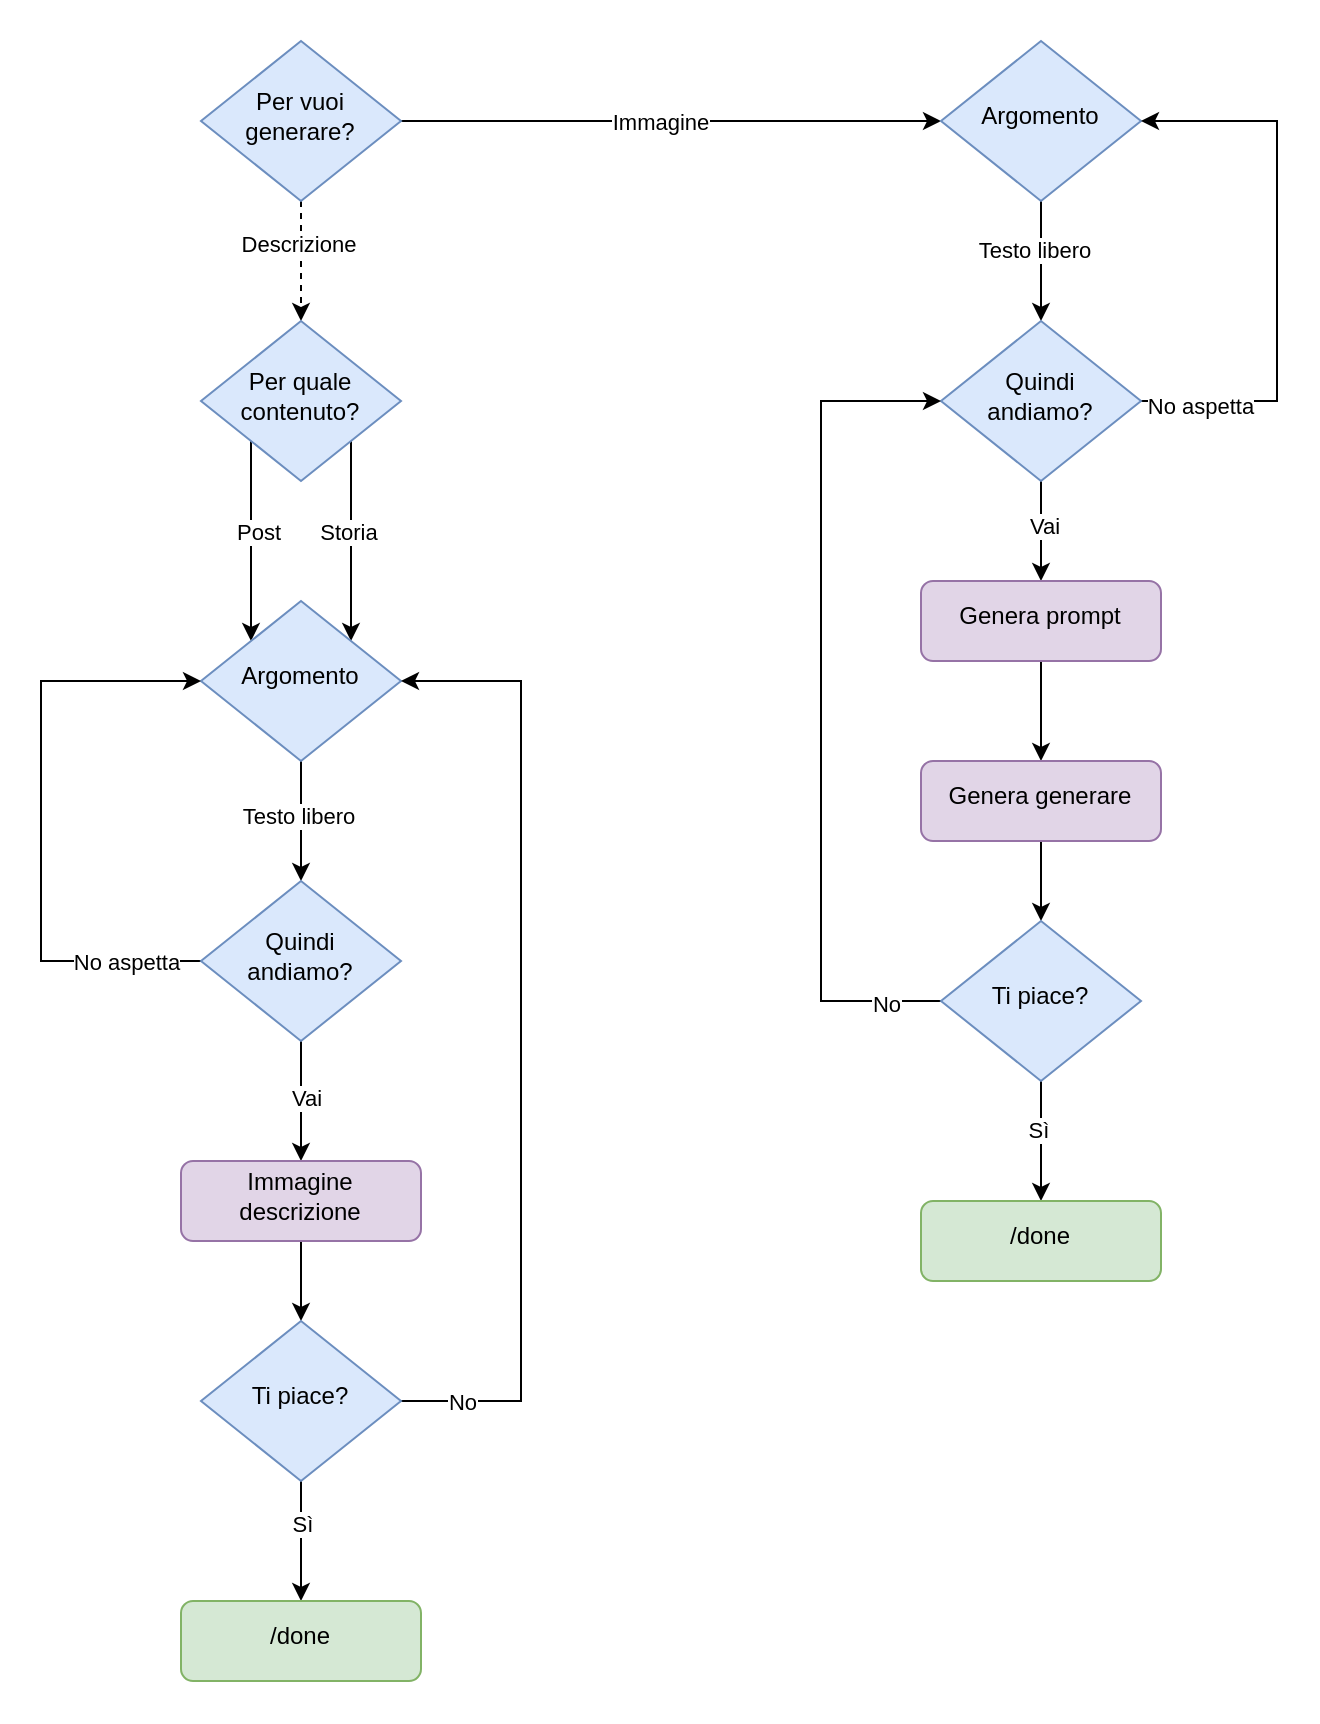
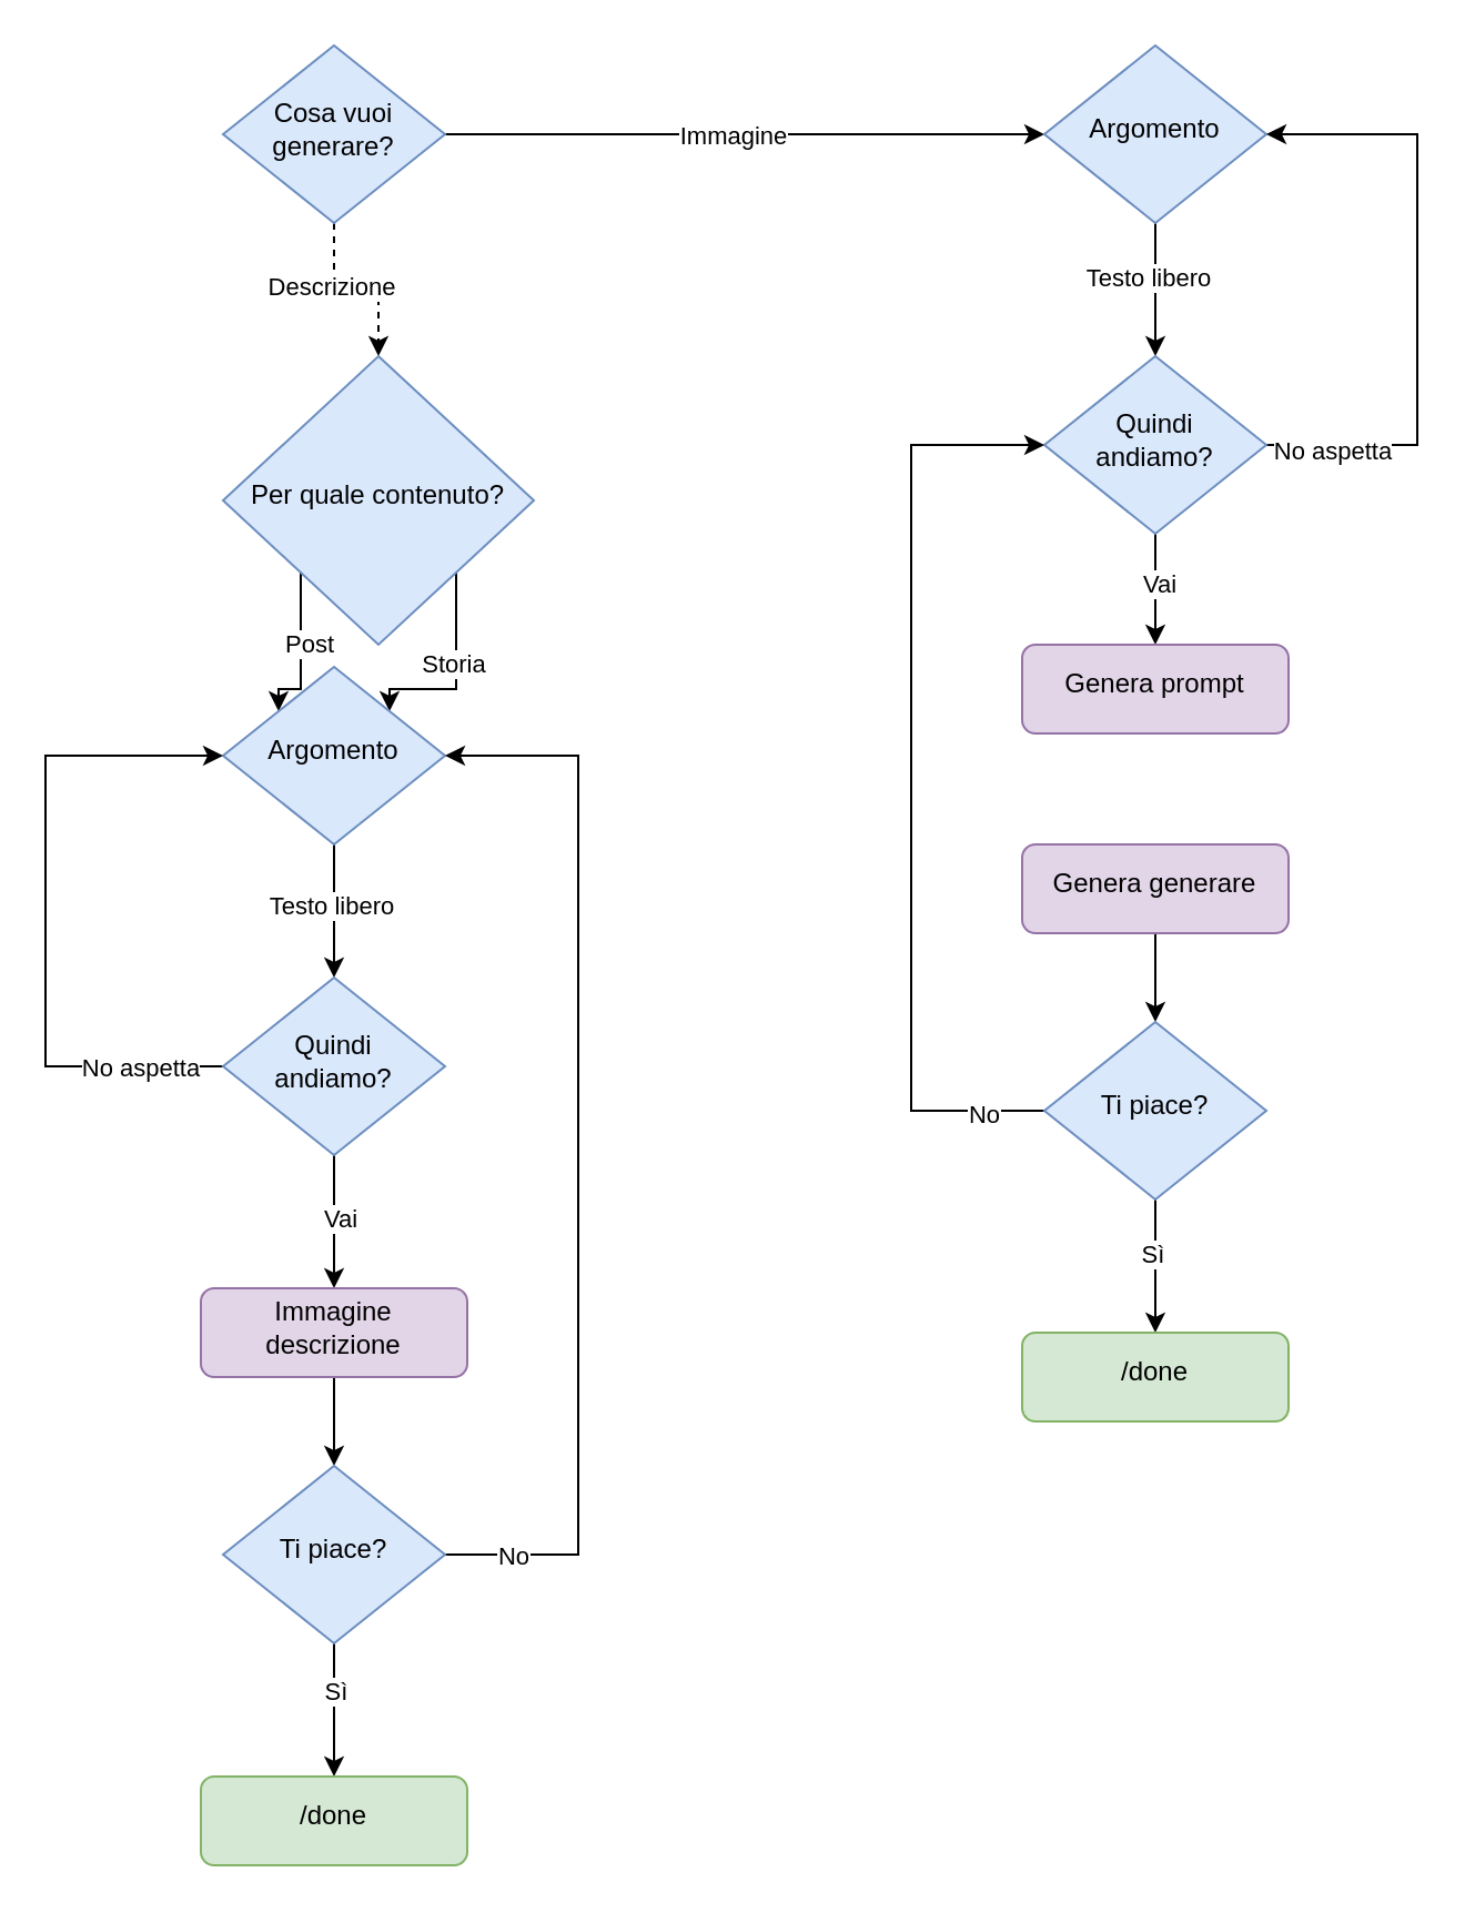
  <mxCell id="0" />
  <mxCell id="1" parent="0" />
  <mxCell id="2" style="edgeStyle=orthogonalEdgeStyle;rounded=0;orthogonalLoop=1;jettySize=auto;html=1;entryX=0.5;entryY=0;entryDx=0;entryDy=0;dashed=1;" edge="1" parent="1" source="6" target="11"><mxGeometry relative="1" as="geometry" /></mxCell>
  <mxCell id="3" value="Descrizione" style="edgeLabel;html=1;align=center;verticalAlign=middle;resizable=0;points=[];" vertex="1" connectable="0" parent="2"><mxGeometry x="-0.31" y="-2" relative="1" as="geometry"><mxPoint as="offset" /></mxGeometry></mxCell>
  <mxCell id="4" style="edgeStyle=orthogonalEdgeStyle;rounded=0;orthogonalLoop=1;jettySize=auto;html=1;entryX=0;entryY=0.5;entryDx=0;entryDy=0;" edge="1" parent="1" source="6" target="30"><mxGeometry relative="1" as="geometry"><mxPoint x="250" y="60" as="targetPoint" /><Array as="points"><mxPoint x="380" y="60" /></Array></mxGeometry></mxCell>
  <mxCell id="5" value="Immagine" style="edgeLabel;html=1;align=center;verticalAlign=middle;resizable=0;points=[];" vertex="1" connectable="0" parent="4"><mxGeometry x="0.104" y="2" relative="1" as="geometry"><mxPoint x="-20" y="2" as="offset" /></mxGeometry></mxCell>
- <mxCell id="6" value="Per vuoi generare?" style="rhombus;whiteSpace=wrap;html=1;shadow=0;fontFamily=Helvetica;fontSize=12;align=center;strokeWidth=1;spacing=6;spacingTop=-4;fillColor=#dae8fc;strokeColor=#6c8ebf;" parent="1" vertex="1"><mxGeometry x="100" y="20" width="100" height="80" as="geometry" /></mxCell>
+ <mxCell id="6" value="Cosa vuoi generare?" style="rhombus;whiteSpace=wrap;html=1;shadow=0;fontFamily=Helvetica;fontSize=12;align=center;strokeWidth=1;spacing=6;spacingTop=-4;fillColor=#dae8fc;strokeColor=#6c8ebf;" parent="1" vertex="1"><mxGeometry x="100" y="20" width="100" height="80" as="geometry" /></mxCell>
  <mxCell id="7" style="edgeStyle=orthogonalEdgeStyle;rounded=0;orthogonalLoop=1;jettySize=auto;html=1;exitX=0;exitY=1;exitDx=0;exitDy=0;entryX=0;entryY=0;entryDx=0;entryDy=0;" edge="1" parent="1" source="11" target="14"><mxGeometry relative="1" as="geometry" /></mxCell>
  <mxCell id="8" value="Post" style="edgeLabel;html=1;align=center;verticalAlign=middle;resizable=0;points=[];" vertex="1" connectable="0" parent="7"><mxGeometry x="-0.104" y="3" relative="1" as="geometry"><mxPoint as="offset" /></mxGeometry></mxCell>
  <mxCell id="9" style="edgeStyle=orthogonalEdgeStyle;rounded=0;orthogonalLoop=1;jettySize=auto;html=1;exitX=1;exitY=1;exitDx=0;exitDy=0;entryX=1;entryY=0;entryDx=0;entryDy=0;" edge="1" parent="1" source="11" target="14"><mxGeometry relative="1" as="geometry" /></mxCell>
  <mxCell id="10" value="Storia" style="edgeLabel;html=1;align=center;verticalAlign=middle;resizable=0;points=[];" vertex="1" connectable="0" parent="9"><mxGeometry x="-0.104" y="-2" relative="1" as="geometry"><mxPoint as="offset" /></mxGeometry></mxCell>
- <mxCell id="11" value="Per quale contenuto?" style="rhombus;whiteSpace=wrap;html=1;shadow=0;fontFamily=Helvetica;fontSize=12;align=center;strokeWidth=1;spacing=6;spacingTop=-4;fillColor=#dae8fc;strokeColor=#6c8ebf;" parent="1" vertex="1"><mxGeometry x="100" y="160" width="100" height="80" as="geometry" /></mxCell>
+ <mxCell id="11" value="Per quale contenuto?" style="rhombus;whiteSpace=wrap;html=1;shadow=0;fontFamily=Helvetica;fontSize=12;align=center;strokeWidth=1;spacing=6;spacingTop=-4;fillColor=#dae8fc;strokeColor=#6c8ebf;" parent="1" vertex="1"><mxGeometry x="100" y="160" width="140" height="130" as="geometry" /></mxCell>
  <mxCell id="12" style="edgeStyle=orthogonalEdgeStyle;rounded=0;orthogonalLoop=1;jettySize=auto;html=1;entryX=0.5;entryY=0;entryDx=0;entryDy=0;" edge="1" parent="1" source="14" target="19"><mxGeometry relative="1" as="geometry" /></mxCell>
  <mxCell id="13" value="Testo libero" style="edgeLabel;html=1;align=center;verticalAlign=middle;resizable=0;points=[];" vertex="1" connectable="0" parent="12"><mxGeometry x="-0.097" y="-2" relative="1" as="geometry"><mxPoint as="offset" /></mxGeometry></mxCell>
  <mxCell id="14" value="Argomento" style="rhombus;whiteSpace=wrap;html=1;shadow=0;fontFamily=Helvetica;fontSize=12;align=center;strokeWidth=1;spacing=6;spacingTop=-4;fillColor=#dae8fc;strokeColor=#6c8ebf;" vertex="1" parent="1"><mxGeometry x="100" y="300" width="100" height="80" as="geometry" /></mxCell>
  <mxCell id="15" value="" style="edgeStyle=orthogonalEdgeStyle;rounded=0;orthogonalLoop=1;jettySize=auto;html=1;" edge="1" parent="1" source="19" target="21"><mxGeometry relative="1" as="geometry" /></mxCell>
  <mxCell id="16" value="Vai" style="edgeLabel;html=1;align=center;verticalAlign=middle;resizable=0;points=[];" vertex="1" connectable="0" parent="15"><mxGeometry x="-0.076" y="2" relative="1" as="geometry"><mxPoint as="offset" /></mxGeometry></mxCell>
  <mxCell id="17" style="edgeStyle=orthogonalEdgeStyle;rounded=0;orthogonalLoop=1;jettySize=auto;html=1;entryX=0;entryY=0.5;entryDx=0;entryDy=0;" edge="1" parent="1" source="19" target="14"><mxGeometry relative="1" as="geometry"><mxPoint x="100" y="320" as="targetPoint" /><Array as="points"><mxPoint x="20" y="480" /><mxPoint x="20" y="340" /></Array></mxGeometry></mxCell>
  <mxCell id="18" value="No aspetta" style="edgeLabel;html=1;align=center;verticalAlign=middle;resizable=0;points=[];" vertex="1" connectable="0" parent="17"><mxGeometry x="-0.692" relative="1" as="geometry"><mxPoint x="8" as="offset" /></mxGeometry></mxCell>
  <mxCell id="19" value="Quindi andiamo?" style="rhombus;whiteSpace=wrap;html=1;shadow=0;fontFamily=Helvetica;fontSize=12;align=center;strokeWidth=1;spacing=6;spacingTop=-4;fillColor=#dae8fc;strokeColor=#6c8ebf;" vertex="1" parent="1"><mxGeometry x="100" y="440" width="100" height="80" as="geometry" /></mxCell>
  <mxCell id="20" value="" style="edgeStyle=orthogonalEdgeStyle;rounded=0;orthogonalLoop=1;jettySize=auto;html=1;entryX=0.5;entryY=0;entryDx=0;entryDy=0;entryPerimeter=0;" edge="1" parent="1" source="21" target="26"><mxGeometry relative="1" as="geometry"><mxPoint x="150" y="715" as="targetPoint" /></mxGeometry></mxCell>
  <mxCell id="21" value="Immagine descrizione" style="rounded=1;whiteSpace=wrap;html=1;shadow=0;strokeWidth=1;spacing=6;spacingTop=-4;fillColor=#e1d5e7;strokeColor=#9673a6;" vertex="1" parent="1"><mxGeometry x="90" y="580" width="120" height="40" as="geometry" /></mxCell>
  <mxCell id="22" value="" style="edgeStyle=orthogonalEdgeStyle;rounded=0;orthogonalLoop=1;jettySize=auto;html=1;entryX=0.5;entryY=0;entryDx=0;entryDy=0;" edge="1" parent="1" source="26" target="27"><mxGeometry relative="1" as="geometry"><mxPoint x="150" y="890" as="targetPoint" /></mxGeometry></mxCell>
  <mxCell id="23" value="Sì" style="edgeLabel;html=1;align=center;verticalAlign=middle;resizable=0;points=[];" vertex="1" connectable="0" parent="22"><mxGeometry x="-0.297" relative="1" as="geometry"><mxPoint as="offset" /></mxGeometry></mxCell>
  <mxCell id="24" style="edgeStyle=orthogonalEdgeStyle;rounded=0;orthogonalLoop=1;jettySize=auto;html=1;entryX=1;entryY=0.5;entryDx=0;entryDy=0;" edge="1" parent="1" source="26" target="14"><mxGeometry relative="1" as="geometry"><Array as="points"><mxPoint x="260" y="700" /><mxPoint x="260" y="340" /></Array></mxGeometry></mxCell>
  <mxCell id="25" value="No" style="edgeLabel;html=1;align=center;verticalAlign=middle;resizable=0;points=[];" vertex="1" connectable="0" parent="24"><mxGeometry x="-0.86" y="-1" relative="1" as="geometry"><mxPoint x="-4" y="-1" as="offset" /></mxGeometry></mxCell>
  <mxCell id="26" value="Ti piace?" style="rhombus;whiteSpace=wrap;html=1;shadow=0;fontFamily=Helvetica;fontSize=12;align=center;strokeWidth=1;spacing=6;spacingTop=-4;fillColor=#dae8fc;strokeColor=#6c8ebf;" vertex="1" parent="1"><mxGeometry x="100" y="660" width="100" height="80" as="geometry" /></mxCell>
  <mxCell id="27" value="/done" style="rounded=1;whiteSpace=wrap;html=1;shadow=0;strokeWidth=1;spacing=6;spacingTop=-4;fillColor=#d5e8d4;strokeColor=#82b366;" vertex="1" parent="1"><mxGeometry x="90" y="800" width="120" height="40" as="geometry" /></mxCell>
  <mxCell id="28" style="edgeStyle=orthogonalEdgeStyle;rounded=0;orthogonalLoop=1;jettySize=auto;html=1;entryX=0.5;entryY=0;entryDx=0;entryDy=0;" edge="1" parent="1" source="30" target="35"><mxGeometry relative="1" as="geometry" /></mxCell>
  <mxCell id="29" value="Testo libero" style="edgeLabel;html=1;align=center;verticalAlign=middle;resizable=0;points=[];" vertex="1" connectable="0" parent="28"><mxGeometry x="-0.211" y="-4" relative="1" as="geometry"><mxPoint as="offset" /></mxGeometry></mxCell>
  <mxCell id="30" value="Argomento" style="rhombus;whiteSpace=wrap;html=1;shadow=0;fontFamily=Helvetica;fontSize=12;align=center;strokeWidth=1;spacing=6;spacingTop=-4;fillColor=#dae8fc;strokeColor=#6c8ebf;" vertex="1" parent="1"><mxGeometry x="470" y="20" width="100" height="80" as="geometry" /></mxCell>
  <mxCell id="31" style="edgeStyle=orthogonalEdgeStyle;rounded=0;orthogonalLoop=1;jettySize=auto;html=1;entryX=0.5;entryY=0;entryDx=0;entryDy=0;" edge="1" parent="1" source="35" target="37"><mxGeometry relative="1" as="geometry" /></mxCell>
  <mxCell id="32" value="Vai" style="edgeLabel;html=1;align=center;verticalAlign=middle;resizable=0;points=[];" vertex="1" connectable="0" parent="31"><mxGeometry x="-0.12" y="1" relative="1" as="geometry"><mxPoint as="offset" /></mxGeometry></mxCell>
  <mxCell id="33" style="edgeStyle=orthogonalEdgeStyle;rounded=0;orthogonalLoop=1;jettySize=auto;html=1;entryX=1;entryY=0.5;entryDx=0;entryDy=0;exitX=1;exitY=0.5;exitDx=0;exitDy=0;" edge="1" parent="1" source="35" target="30"><mxGeometry relative="1" as="geometry"><Array as="points"><mxPoint x="638" y="200" /><mxPoint x="638" y="60" /></Array></mxGeometry></mxCell>
  <mxCell id="34" value="No aspetta" style="edgeLabel;html=1;align=center;verticalAlign=middle;resizable=0;points=[];" vertex="1" connectable="0" parent="33"><mxGeometry x="-0.787" y="-2" relative="1" as="geometry"><mxPoint as="offset" /></mxGeometry></mxCell>
  <mxCell id="35" value="Quindi andiamo?" style="rhombus;whiteSpace=wrap;html=1;shadow=0;fontFamily=Helvetica;fontSize=12;align=center;strokeWidth=1;spacing=6;spacingTop=-4;fillColor=#dae8fc;strokeColor=#6c8ebf;" vertex="1" parent="1"><mxGeometry x="470" y="160" width="100" height="80" as="geometry" /></mxCell>
- <mxCell id="36" style="edgeStyle=orthogonalEdgeStyle;rounded=0;orthogonalLoop=1;jettySize=auto;html=1;entryX=0.5;entryY=0;entryDx=0;entryDy=0;" edge="1" parent="1" source="37" target="39"><mxGeometry relative="1" as="geometry" /></mxCell>
  <mxCell id="37" value="Genera prompt" style="rounded=1;whiteSpace=wrap;html=1;shadow=0;strokeWidth=1;spacing=6;spacingTop=-4;fillColor=#e1d5e7;strokeColor=#9673a6;" vertex="1" parent="1"><mxGeometry x="460" y="290" width="120" height="40" as="geometry" /></mxCell>
  <mxCell id="38" style="edgeStyle=orthogonalEdgeStyle;rounded=0;orthogonalLoop=1;jettySize=auto;html=1;" edge="1" parent="1" source="39" target="44"><mxGeometry relative="1" as="geometry" /></mxCell>
  <mxCell id="39" value="Genera generare" style="rounded=1;whiteSpace=wrap;html=1;shadow=0;strokeWidth=1;spacing=6;spacingTop=-4;fillColor=#e1d5e7;strokeColor=#9673a6;" vertex="1" parent="1"><mxGeometry x="460" y="380" width="120" height="40" as="geometry" /></mxCell>
  <mxCell id="40" style="edgeStyle=orthogonalEdgeStyle;rounded=0;orthogonalLoop=1;jettySize=auto;html=1;" edge="1" parent="1" source="44" target="45"><mxGeometry relative="1" as="geometry" /></mxCell>
  <mxCell id="41" value="Sì" style="edgeLabel;html=1;align=center;verticalAlign=middle;resizable=0;points=[];" vertex="1" connectable="0" parent="40"><mxGeometry x="-0.2" y="-2" relative="1" as="geometry"><mxPoint as="offset" /></mxGeometry></mxCell>
  <mxCell id="42" style="edgeStyle=orthogonalEdgeStyle;rounded=0;orthogonalLoop=1;jettySize=auto;html=1;exitX=0;exitY=0.5;exitDx=0;exitDy=0;" edge="1" parent="1" source="44"><mxGeometry relative="1" as="geometry"><mxPoint x="495" y="500" as="sourcePoint" /><mxPoint x="470" y="200" as="targetPoint" /><Array as="points"><mxPoint x="410" y="500" /><mxPoint x="410" y="200" /></Array></mxGeometry></mxCell>
  <mxCell id="43" value="No" style="edgeLabel;html=1;align=center;verticalAlign=middle;resizable=0;points=[];" vertex="1" connectable="0" parent="42"><mxGeometry x="-0.869" y="1" relative="1" as="geometry"><mxPoint as="offset" /></mxGeometry></mxCell>
  <mxCell id="44" value="Ti piace?" style="rhombus;whiteSpace=wrap;html=1;shadow=0;fontFamily=Helvetica;fontSize=12;align=center;strokeWidth=1;spacing=6;spacingTop=-4;fillColor=#dae8fc;strokeColor=#6c8ebf;" vertex="1" parent="1"><mxGeometry x="470" y="460" width="100" height="80" as="geometry" /></mxCell>
  <mxCell id="45" value="/done" style="rounded=1;whiteSpace=wrap;html=1;shadow=0;strokeWidth=1;spacing=6;spacingTop=-4;fillColor=#d5e8d4;strokeColor=#82b366;" vertex="1" parent="1"><mxGeometry x="460" y="600" width="120" height="40" as="geometry" /></mxCell>
